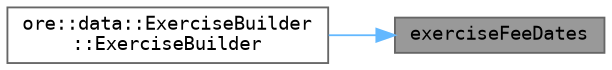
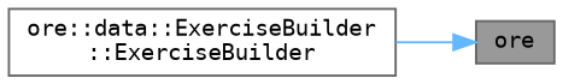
  digraph {
    rankdir=RL
    fontname="DejaVu Sans Mono"
    node [fontname="DejaVu Sans Mono" fontsize=10 shape=box style=filled]
-   n1 [color=gray40 fillcolor=grey60 fontcolor=black height=0.2 label=exerciseFeeDates width=0.4]
+   n1 [color=gray40 fillcolor=grey60 fontcolor=black height=0.2 label=ore width=0.4]
    n2 [color=grey40 fillcolor=white height=0.2 label="ore::data::ExerciseBuilder\l::ExerciseBuilder" width=0.4]
    n1 -> n2 [color=steelblue1 dir=back fontname="DejaVu Sans Mono" fontsize=10 labelfontname=Helvetica labelfontsize=10 style=solid]
  }
